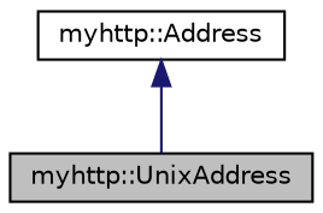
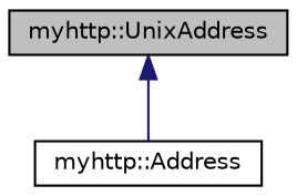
  digraph {
    node [color=black fontname=Helvetica fontsize=10 shape=record style=filled]
    n1 [fillcolor=grey75 fontcolor=black height=0.2 label="myhttp::UnixAddress" width=0.4]
    n2 [fillcolor=white height=0.2 label="myhttp::Address" width=0.4]
-   n2 -> n1 [color=midnightblue dir=back fontname=Helvetica fontsize=10 labelfontname=Helvetica labelfontsize=10 style=solid]
+   n1 -> n2 [color=midnightblue dir=back fontname=Helvetica fontsize=10 labelfontname=Helvetica labelfontsize=10 style=solid]
  }
